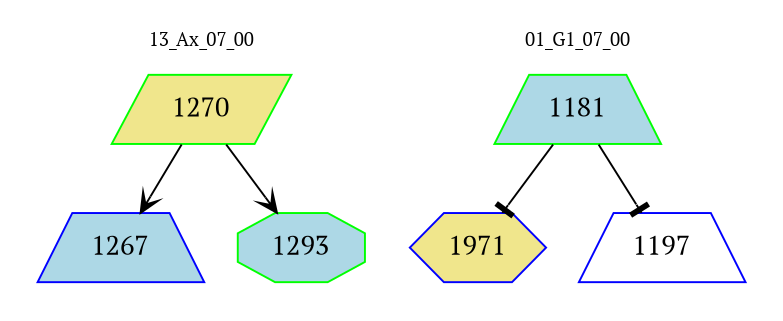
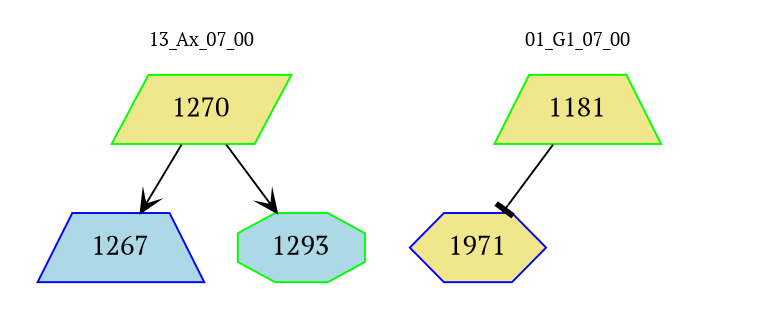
  digraph {
    fontname="PT Serif"
    node [color=green fillcolor=lightblue fontname="PT Serif" shape=trapezium style=filled]
    edge [arrowhead=vee color=black fontname="PT Serif"]
    n1 [fillcolor=khaki label=1270 shape=parallelogram]
    n2 [color=blue label=1267]
    n3 [label=1293 shape=octagon]
-   n4 [label=1181]
+   n4 [fillcolor=khaki label=1181]
    n5 [color=blue fillcolor=khaki label=1971 shape=hexagon]
-   n6 [color=blue fillcolor=white label=1197]
    subgraph cluster_1 {
      color=white
      fontsize=10
      label="13_Ax_07_00"
      n1
      n2
      n3
    }
    subgraph cluster_2 {
      color=white
      fontsize=10
      label="01_G1_07_00"
      n4
      n5
-     n6
    }
    n1 -> n2
    n1 -> n3
    n4 -> n5 [arrowhead=tee]
-   n4 -> n6 [arrowhead=tee]
  }
